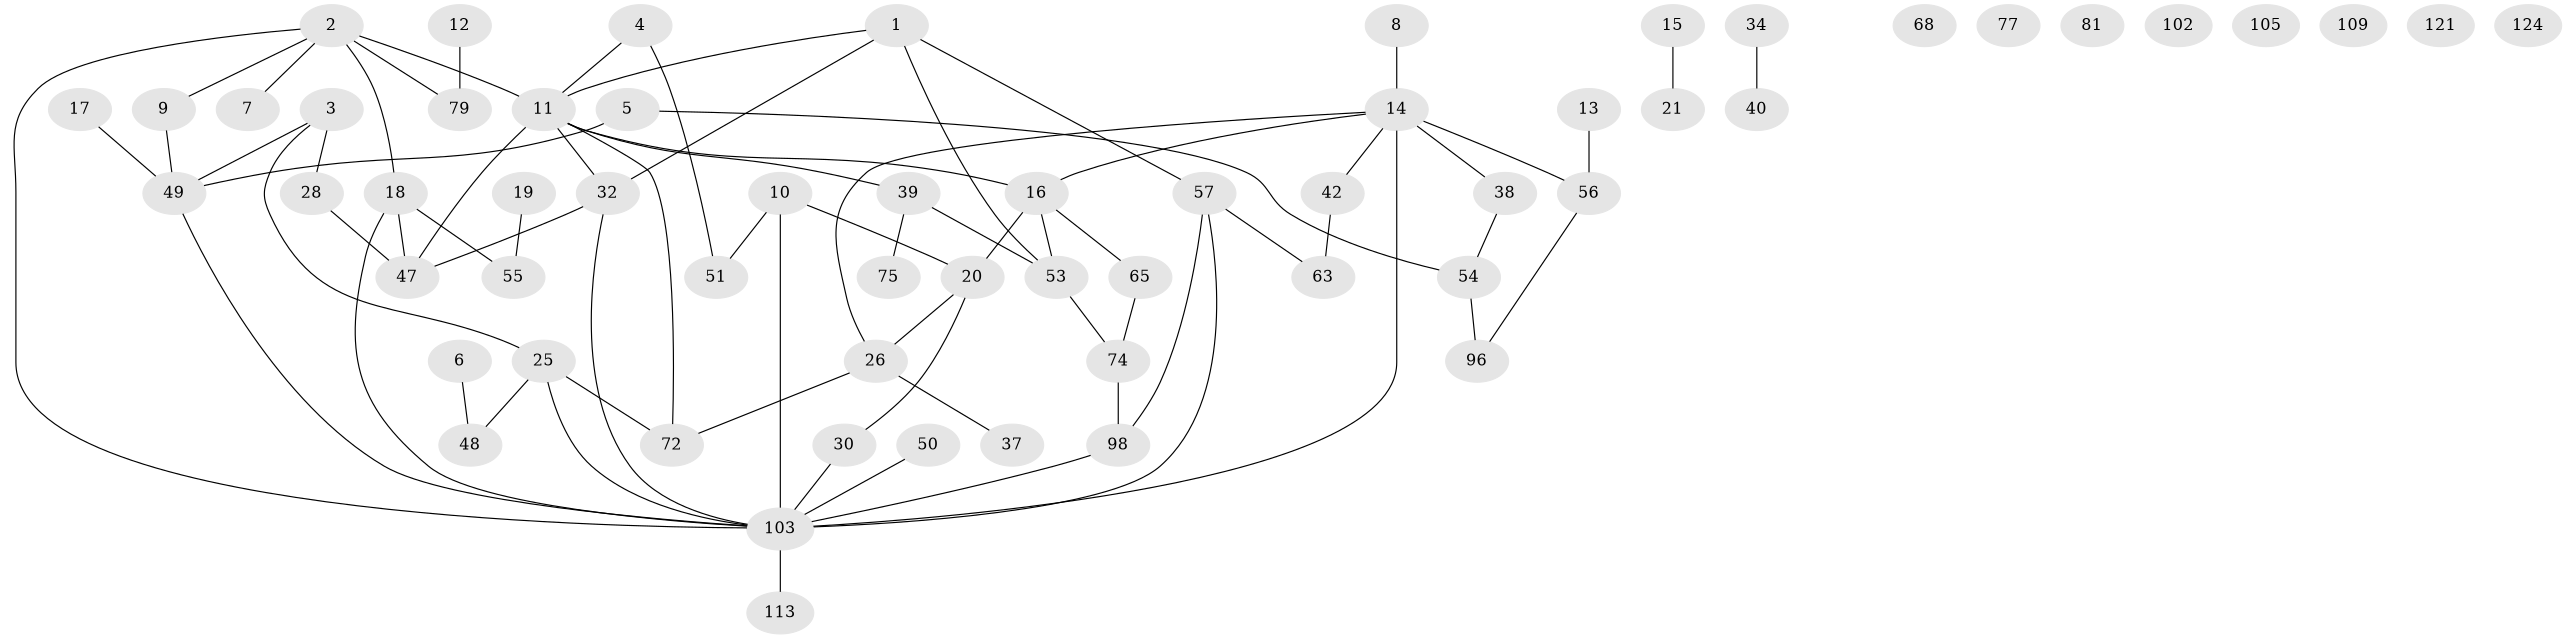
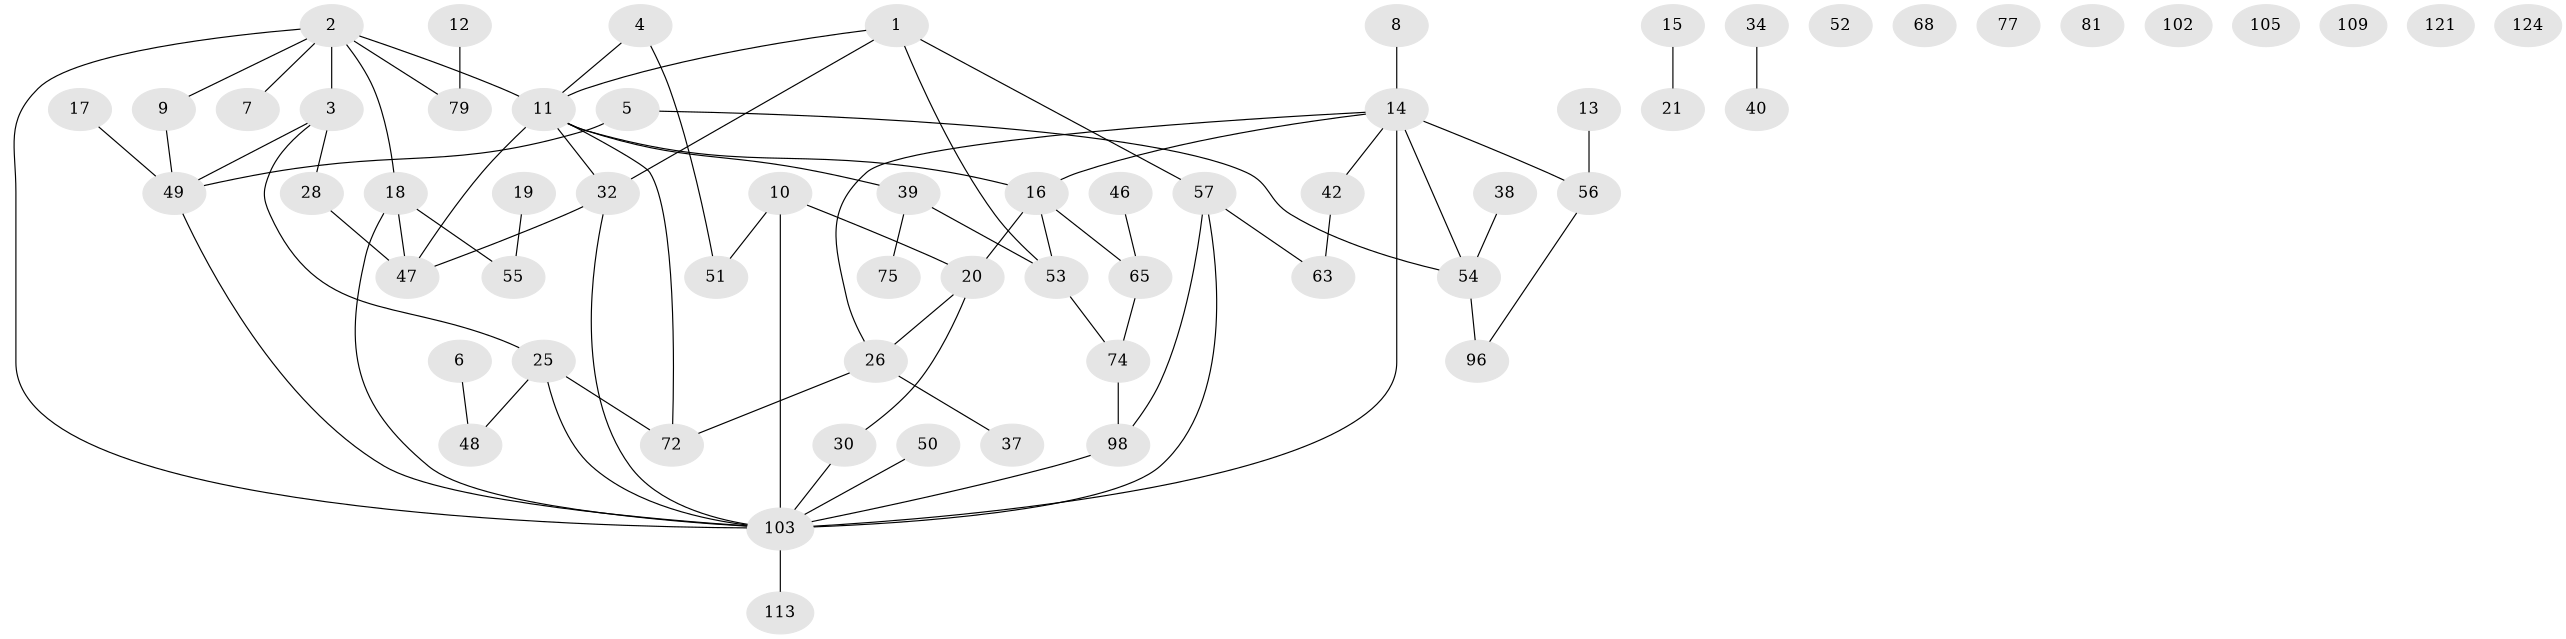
  graph {
    node [color=gray90 style=filled]
    1 [super="+91+35+87"]
    11 [super="+41+45"]
    n3 [label=57]
    32 [super="+36"]
    53
    16 [super="+86+108+67"]
    39 [super="+85"]
    47 [super="+61"]
    72 [super="+76"]
    103 [super="+115+104"]
    63 [super="+80"]
    98 [super="+111"]
    74 [super="+93"]
    2 [super="+92+24"]
    3 [super="+122+66"]
    7
    9
    18 [super="+33"]
    79
    25 [super="+94+107"]
    28 [super="+100"]
    49 [super="+114+116+99"]
    55 [super="+73"]
    113
    48 [super="+101"]
    4
    51 [super="+84+90"]
    5 [super="+60"]
    54 [super="+106"]
    96
    6
    8 [super="+29"]
    14 [super="+43+23+58"]
    56 [super="+57"]
    26 [super="+44"]
    42
    10 [super="+31"]
    20 [super="+59+69"]
    30 [super="+64"]
    65 [super="+83"]
    75
    12 [super="+78+22"]
    13 [super="+117+88"]
    37
    15
    21
    17
    19
    34
    40
    38 [super="+123"]
+   46
    50
+   52
    68
    77
    81
    102
    105
    109
    121
    124
    1 -- 11
    1 -- n3
    1 -- 32
    1 -- 53
    11 -- 32
    11 -- 16
    11 -- 39
    11 -- 47
    11 -- 72
    n3 -- 103
    n3 -- 63
    n3 -- 98
    32 -- 47
    32 -- 103
    53 -- 74
    16 -- 53
    16 -- 20
    16 -- 65
    39 -- 53
    39 -- 75
    103 -- 113
    98 -- 103
    74 -- 98
    2 -- 11
    2 -- 103
+   2 -- 3
    2 -- 7
    2 -- 9
    2 -- 18
    2 -- 79
    3 -- 25
    3 -- 28
    3 -- 49
    9 -- 49
    18 -- 47
    18 -- 103
    18 -- 55
    25 -- 72
    25 -- 103
    25 -- 48
    28 -- 47
    49 -- 103
    4 -- 11
    4 -- 51
    5 -- 49
    5 -- 54
    54 -- 96
    6 -- 48
    8 -- 14
    14 -- 16
    14 -- 103
-   14 -- 38
+   14 -- 54
    14 -- 56
    14 -- 26
    14 -- 42
    56 -- 96
    26 -- 72
    26 -- 37
    42 -- 63
    10 -- 103
    10 -- 51 [weight=2]
    10 -- 20
    20 -- 26
    20 -- 30
    30 -- 103
    65 -- 74
    12 -- 79
    13 -- 56
    15 -- 21
    17 -- 49
    19 -- 55
    34 -- 40
    38 -- 54
+   46 -- 65
    50 -- 103
  }
